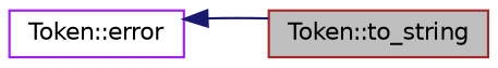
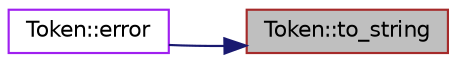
  digraph {
    rankdir=RL
    node [fontname=Helvetica fontsize=10 shape=record style=filled]
    n1 [color=brown fillcolor=grey75 fontcolor=black height=0.2 label="Token::to_string" width=0.4]
    n2 [color=purple fillcolor=white height=0.2 label="Token::error" width=0.4]
-   n2 -> n1 [color=midnightblue dir=back fontname=Helvetica fontsize=10 labelfontname=Helvetica labelfontsize=10 style=solid]
+   n1 -> n2 [color=midnightblue dir=back fontname=Helvetica fontsize=10 labelfontname=Helvetica labelfontsize=10 style=solid]
  }
